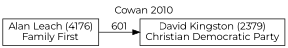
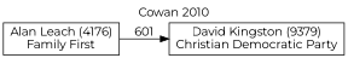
  digraph {
    label="Cowan 2010"
    labelloc=t
    mclimit=10
    rankdir=LR
    fontname=Montserrat
    node [shape=box fontname=Montserrat]
-   n1 [label="David Kingston (2379)\nChristian Democratic Party"]
+   n1 [label="David Kingston (9379)\nChristian Democratic Party"]
    n2 [label="Alan Leach (4176)\nFamily First"]
    n2 -> n1 [label=601 fontname=Montserrat]
  }
